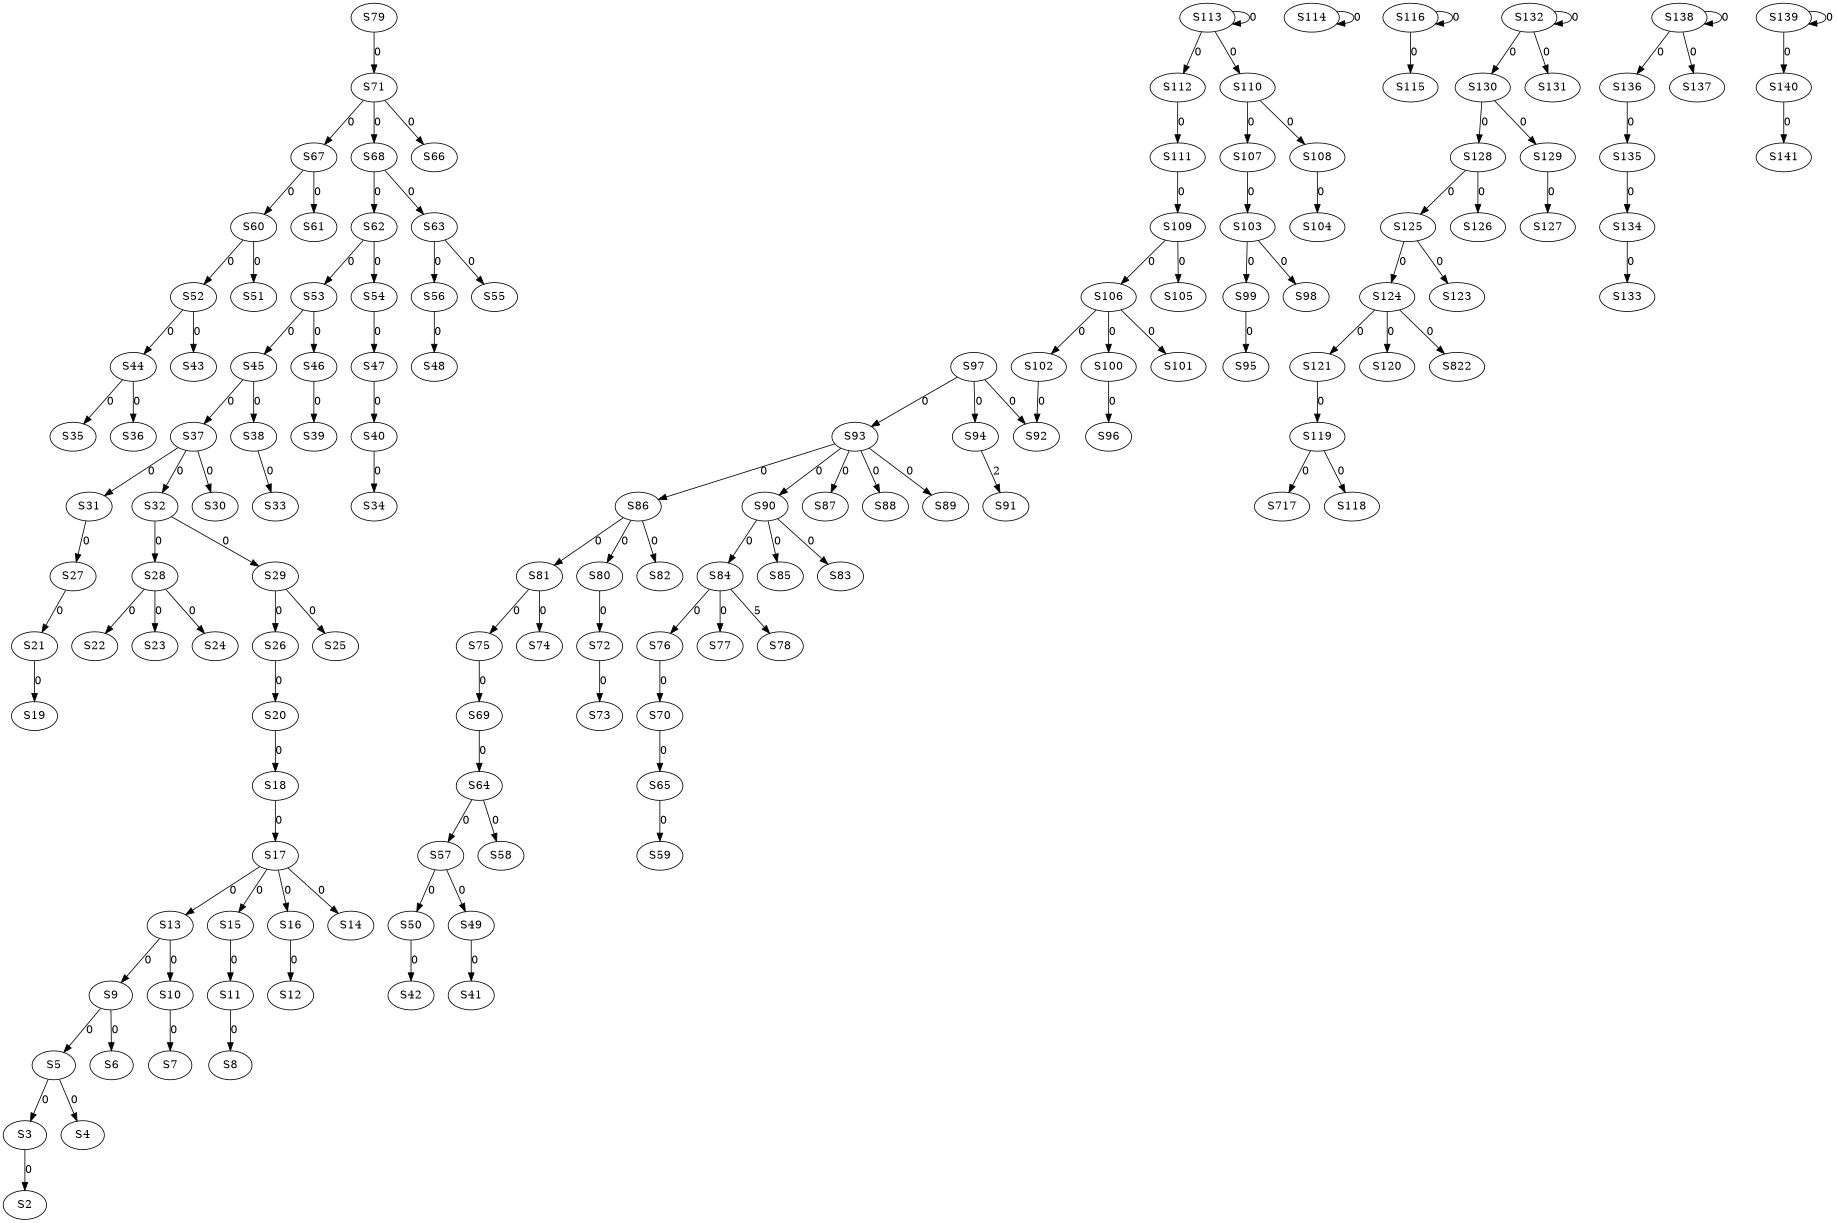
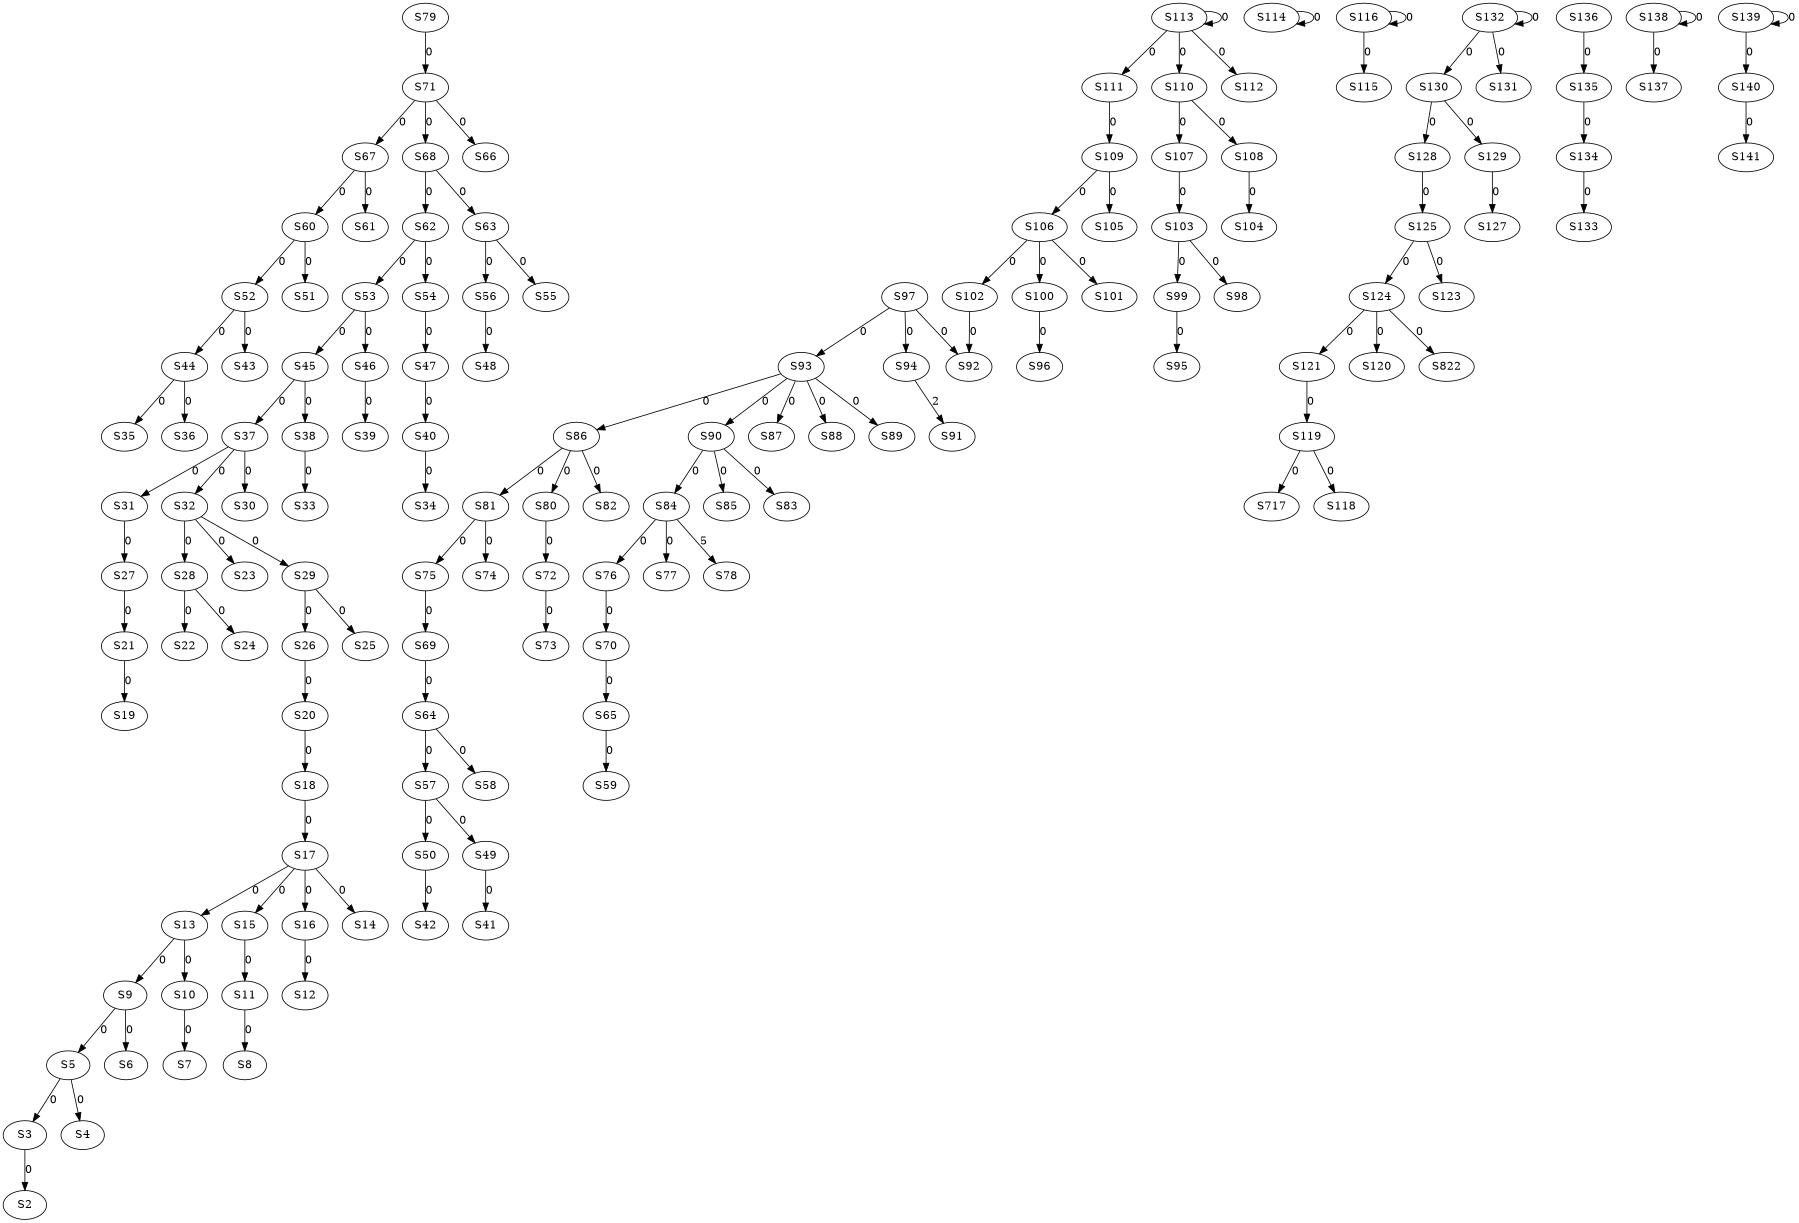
  strict digraph {
    S3
    S2
    S5
    S4
    S9
    S6
    S10
    S7
    S11
    S8
    S13
    S15
    S16
    S12
    S17
    S14
    S18
    S20
    S21
    S19
    S26
    S27
    S28
    S22
    S23
    S24
    S29
    S25
    S31
    S32
    S37
    S30
    S38
    S33
    S40
    S34
    S44
    S35
    S36
    S45
    S46
    S39
    S47
    S50
    S42
    S52
    S43
    S53
    S54
    S56
    S48
    S57
    S49
    S41
    S60
    S51
    S62
    S63
    S55
    S64
    S58
    S65
    S59
    S67
    S61
    S68
    S69
    S70
    S71
    S66
    S75
    S76
    S79
    S80
    S72
    S73
    S81
    S74
    S84
    S77
    S78
    S86
    S82
    S90
    S85
    S83
    S93
    S87
    S88
    S89
    S94
    S91
    S97
    S92
    S99
    S95
    S100
    S96
    S102
    S103
    S98
    S106
    S101
    S107
    S108
    S104
    S109
    S105
    S110
    S111
    S113
    S112
    S114
    S116
    S115
    n116 [label=S717]
    S119
    S118
    S121
    S124
    S120
    n122 [label=S822]
    S125
    S123
    S128
-   S126
    S129
    S127
    S130
    S132
    S131
    S134
    S133
    S135
    S136
    S138
    S137
    S139
    S140
    S141
    S3 -> S2 [label=0]
    S5 -> S3 [label=0]
    S5 -> S4 [label=0]
    S9 -> S5 [label=0]
    S9 -> S6 [label=0]
    S10 -> S7 [label=0]
    S11 -> S8 [label=0]
    S13 -> S9 [label=0]
    S13 -> S10 [label=0]
    S15 -> S11 [label=0]
    S16 -> S12 [label=0]
    S17 -> S13 [label=0]
    S17 -> S15 [label=0]
    S17 -> S16 [label=0]
    S17 -> S14 [label=0]
    S18 -> S17 [label=0]
    S20 -> S18 [label=0]
    S21 -> S19 [label=0]
    S26 -> S20 [label=0]
    S27 -> S21 [label=0]
    S28 -> S22 [label=0]
-   S28 -> S23 [label=0]
+   S32 -> S23 [label=0]
    S28 -> S24 [label=0]
    S29 -> S26 [label=0]
    S29 -> S25 [label=0]
    S31 -> S27 [label=0]
    S32 -> S28 [label=0]
    S32 -> S29 [label=0]
    S37 -> S31 [label=0]
    S37 -> S32 [label=0]
    S37 -> S30 [label=0]
    S38 -> S33 [label=0]
    S40 -> S34 [label=0]
    S44 -> S35 [label=0]
    S44 -> S36 [label=0]
    S45 -> S37 [label=0]
    S45 -> S38 [label=0]
    S46 -> S39 [label=0]
    S47 -> S40 [label=0]
    S50 -> S42 [label=0]
    S52 -> S44 [label=0]
    S52 -> S43 [label=0]
    S53 -> S45 [label=0]
    S53 -> S46 [label=0]
    S54 -> S47 [label=0]
    S56 -> S48 [label=0]
    S57 -> S50 [label=0]
    S57 -> S49 [label=0]
    S49 -> S41 [label=0]
    S60 -> S52 [label=0]
    S60 -> S51 [label=0]
    S62 -> S53 [label=0]
    S62 -> S54 [label=0]
    S63 -> S56 [label=0]
    S63 -> S55 [label=0]
    S64 -> S57 [label=0]
    S64 -> S58 [label=0]
    S65 -> S59 [label=0]
    S67 -> S60 [label=0]
    S67 -> S61 [label=0]
    S68 -> S62 [label=0]
    S68 -> S63 [label=0]
    S69 -> S64 [label=0]
    S70 -> S65 [label=0]
    S71 -> S67 [label=0]
    S71 -> S68 [label=0]
    S71 -> S66 [label=0]
    S75 -> S69 [label=0]
    S76 -> S70 [label=0]
    S79 -> S71 [label=0]
    S80 -> S72 [label=0]
    S72 -> S73 [label=0]
    S81 -> S75 [label=0]
    S81 -> S74 [label=0]
    S84 -> S76 [label=0]
    S84 -> S77 [label=0]
    S84 -> S78 [label=5]
    S86 -> S80 [label=0]
    S86 -> S81 [label=0]
    S86 -> S82 [label=0]
    S90 -> S84 [label=0]
    S90 -> S85 [label=0]
    S90 -> S83 [label=0]
    S93 -> S86 [label=0]
    S93 -> S90 [label=0]
    S93 -> S87 [label=0]
    S93 -> S88 [label=0]
    S93 -> S89 [label=0]
    S94 -> S91 [label=2]
    S97 -> S93 [label=0]
    S97 -> S94 [label=0]
    S97 -> S92 [label=0]
    S99 -> S95 [label=0]
    S100 -> S96 [label=0]
    S102 -> S92 [label=0]
    S103 -> S99 [label=0]
    S103 -> S98 [label=0]
    S106 -> S100 [label=0]
    S106 -> S102 [label=0]
    S106 -> S101 [label=0]
    S107 -> S103 [label=0]
    S108 -> S104 [label=0]
    S109 -> S106 [label=0]
    S109 -> S105 [label=0]
    S110 -> S107 [label=0]
    S110 -> S108 [label=0]
    S111 -> S109 [label=0]
    S113 -> S110 [label=0]
-   S112 -> S111 [label=0]
+   S113 -> S111 [label=0]
    S113 -> S113 [label=0]
    S113 -> S112 [label=0]
    S114 -> S114 [label=0]
    S116 -> S116 [label=0]
    S116 -> S115 [label=0]
    S119 -> n116 [label=0]
    S119 -> S118 [label=0]
    S121 -> S119 [label=0]
    S124 -> S121 [label=0]
    S124 -> S120 [label=0]
    S124 -> n122 [label=0]
    S125 -> S124 [label=0]
    S125 -> S123 [label=0]
    S128 -> S125 [label=0]
-   S128 -> S126 [label=0]
    S129 -> S127 [label=0]
    S130 -> S128 [label=0]
    S130 -> S129 [label=0]
    S132 -> S130 [label=0]
    S132 -> S132 [label=0]
    S132 -> S131 [label=0]
    S134 -> S133 [label=0]
    S135 -> S134 [label=0]
    S136 -> S135 [label=0]
-   S138 -> S136 [label=0]
    S138 -> S138 [label=0]
    S138 -> S137 [label=0]
    S139 -> S139 [label=0]
    S139 -> S140 [label=0]
    S140 -> S141 [label=0]
  }
